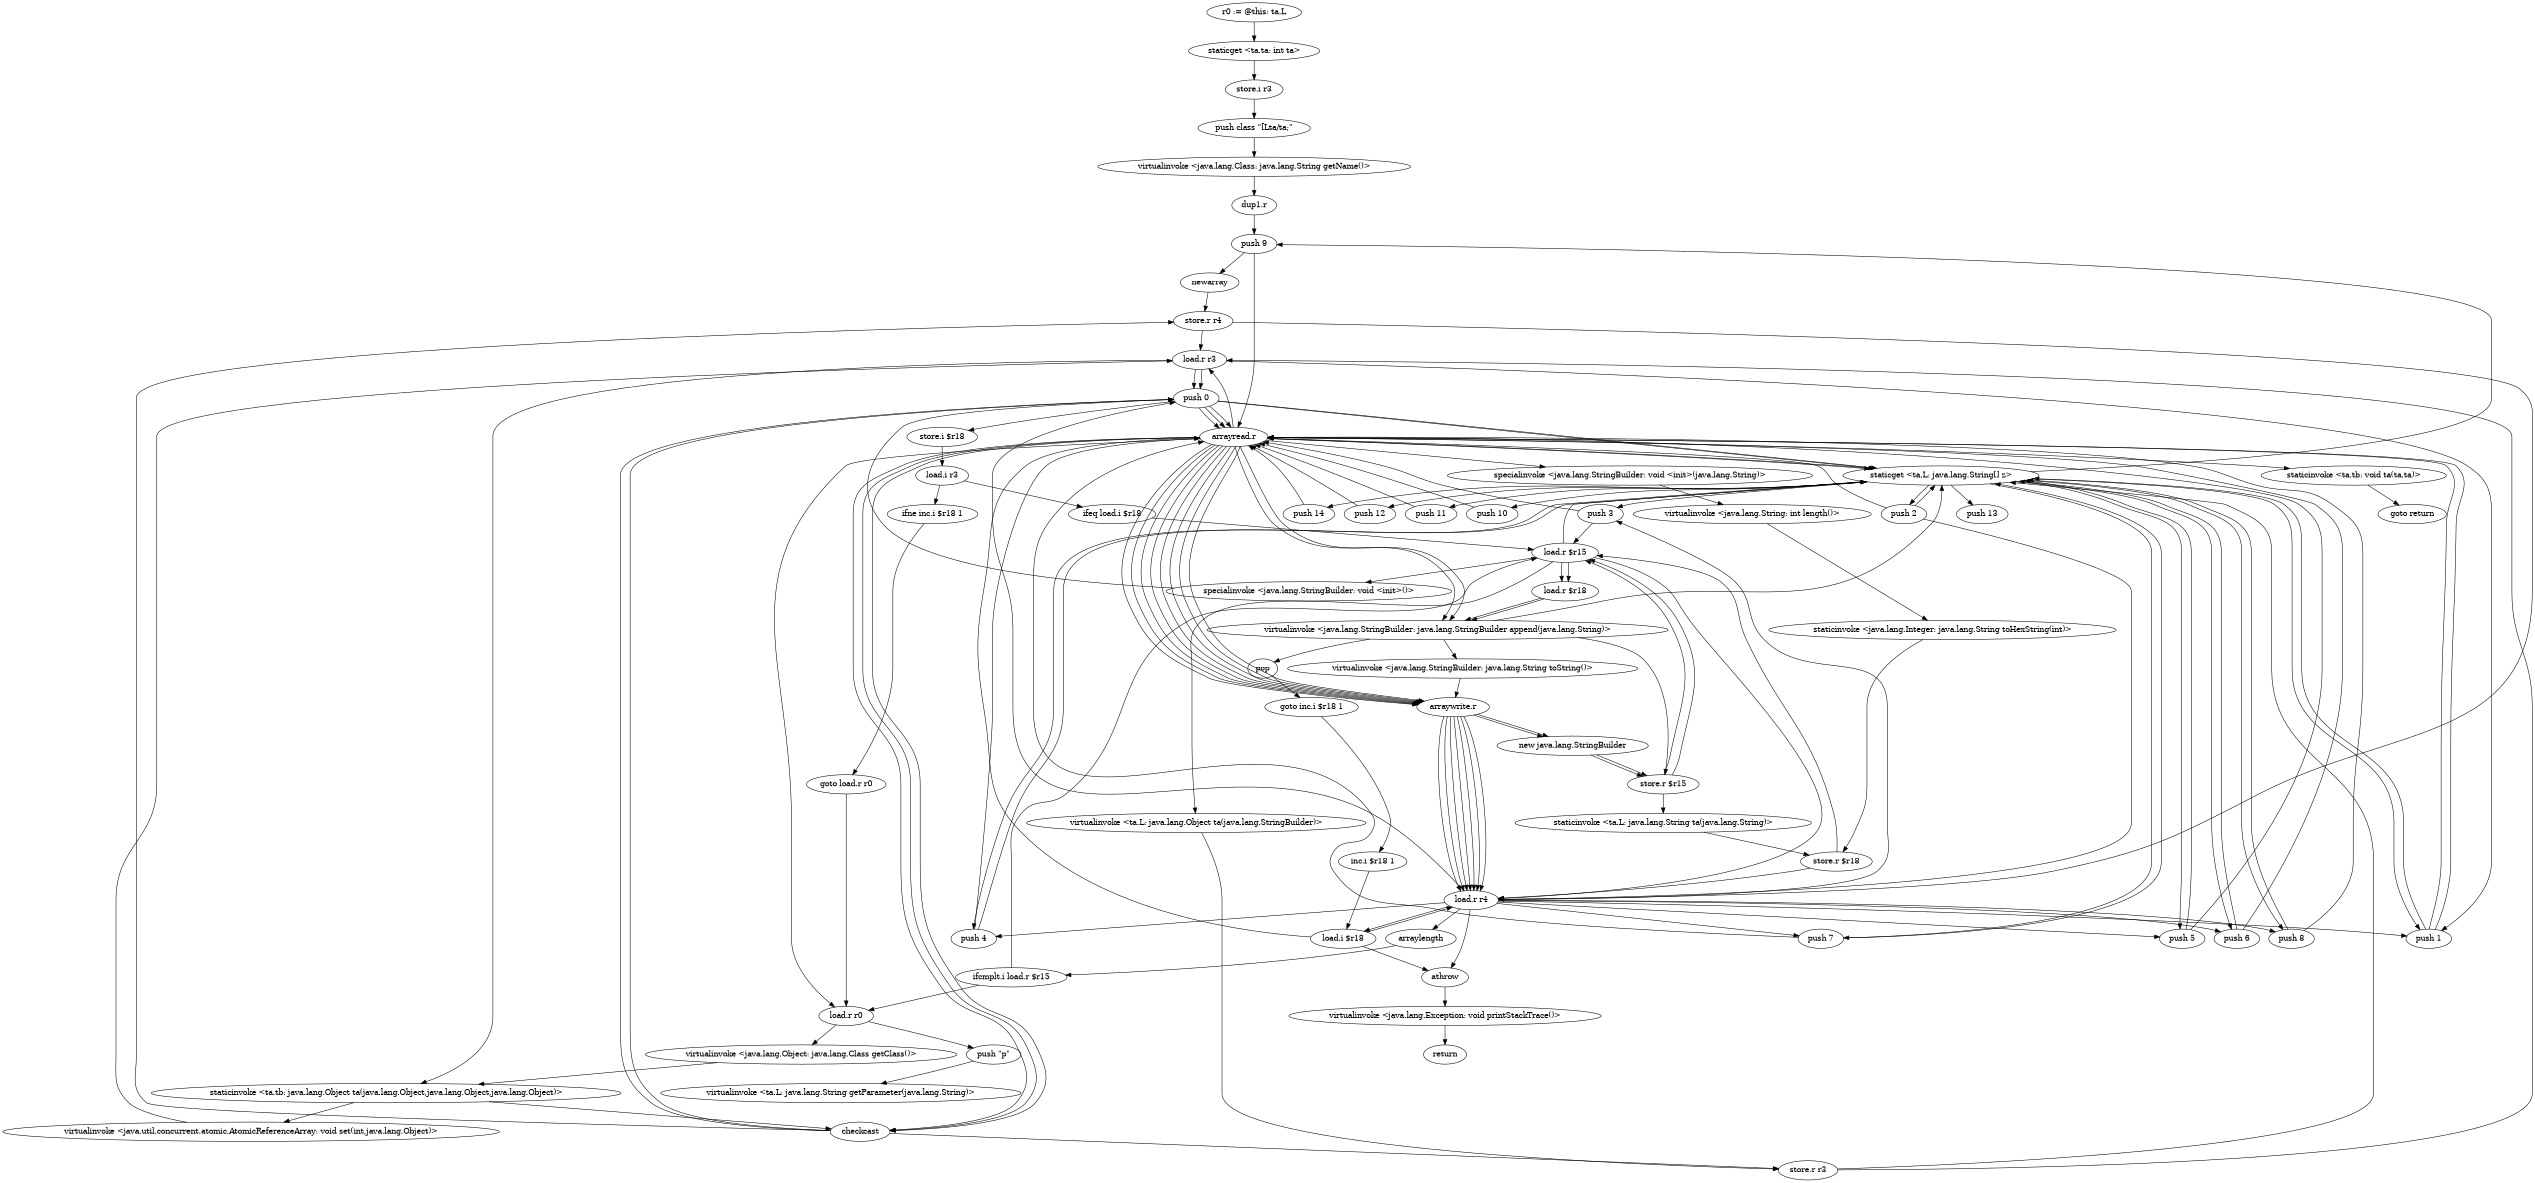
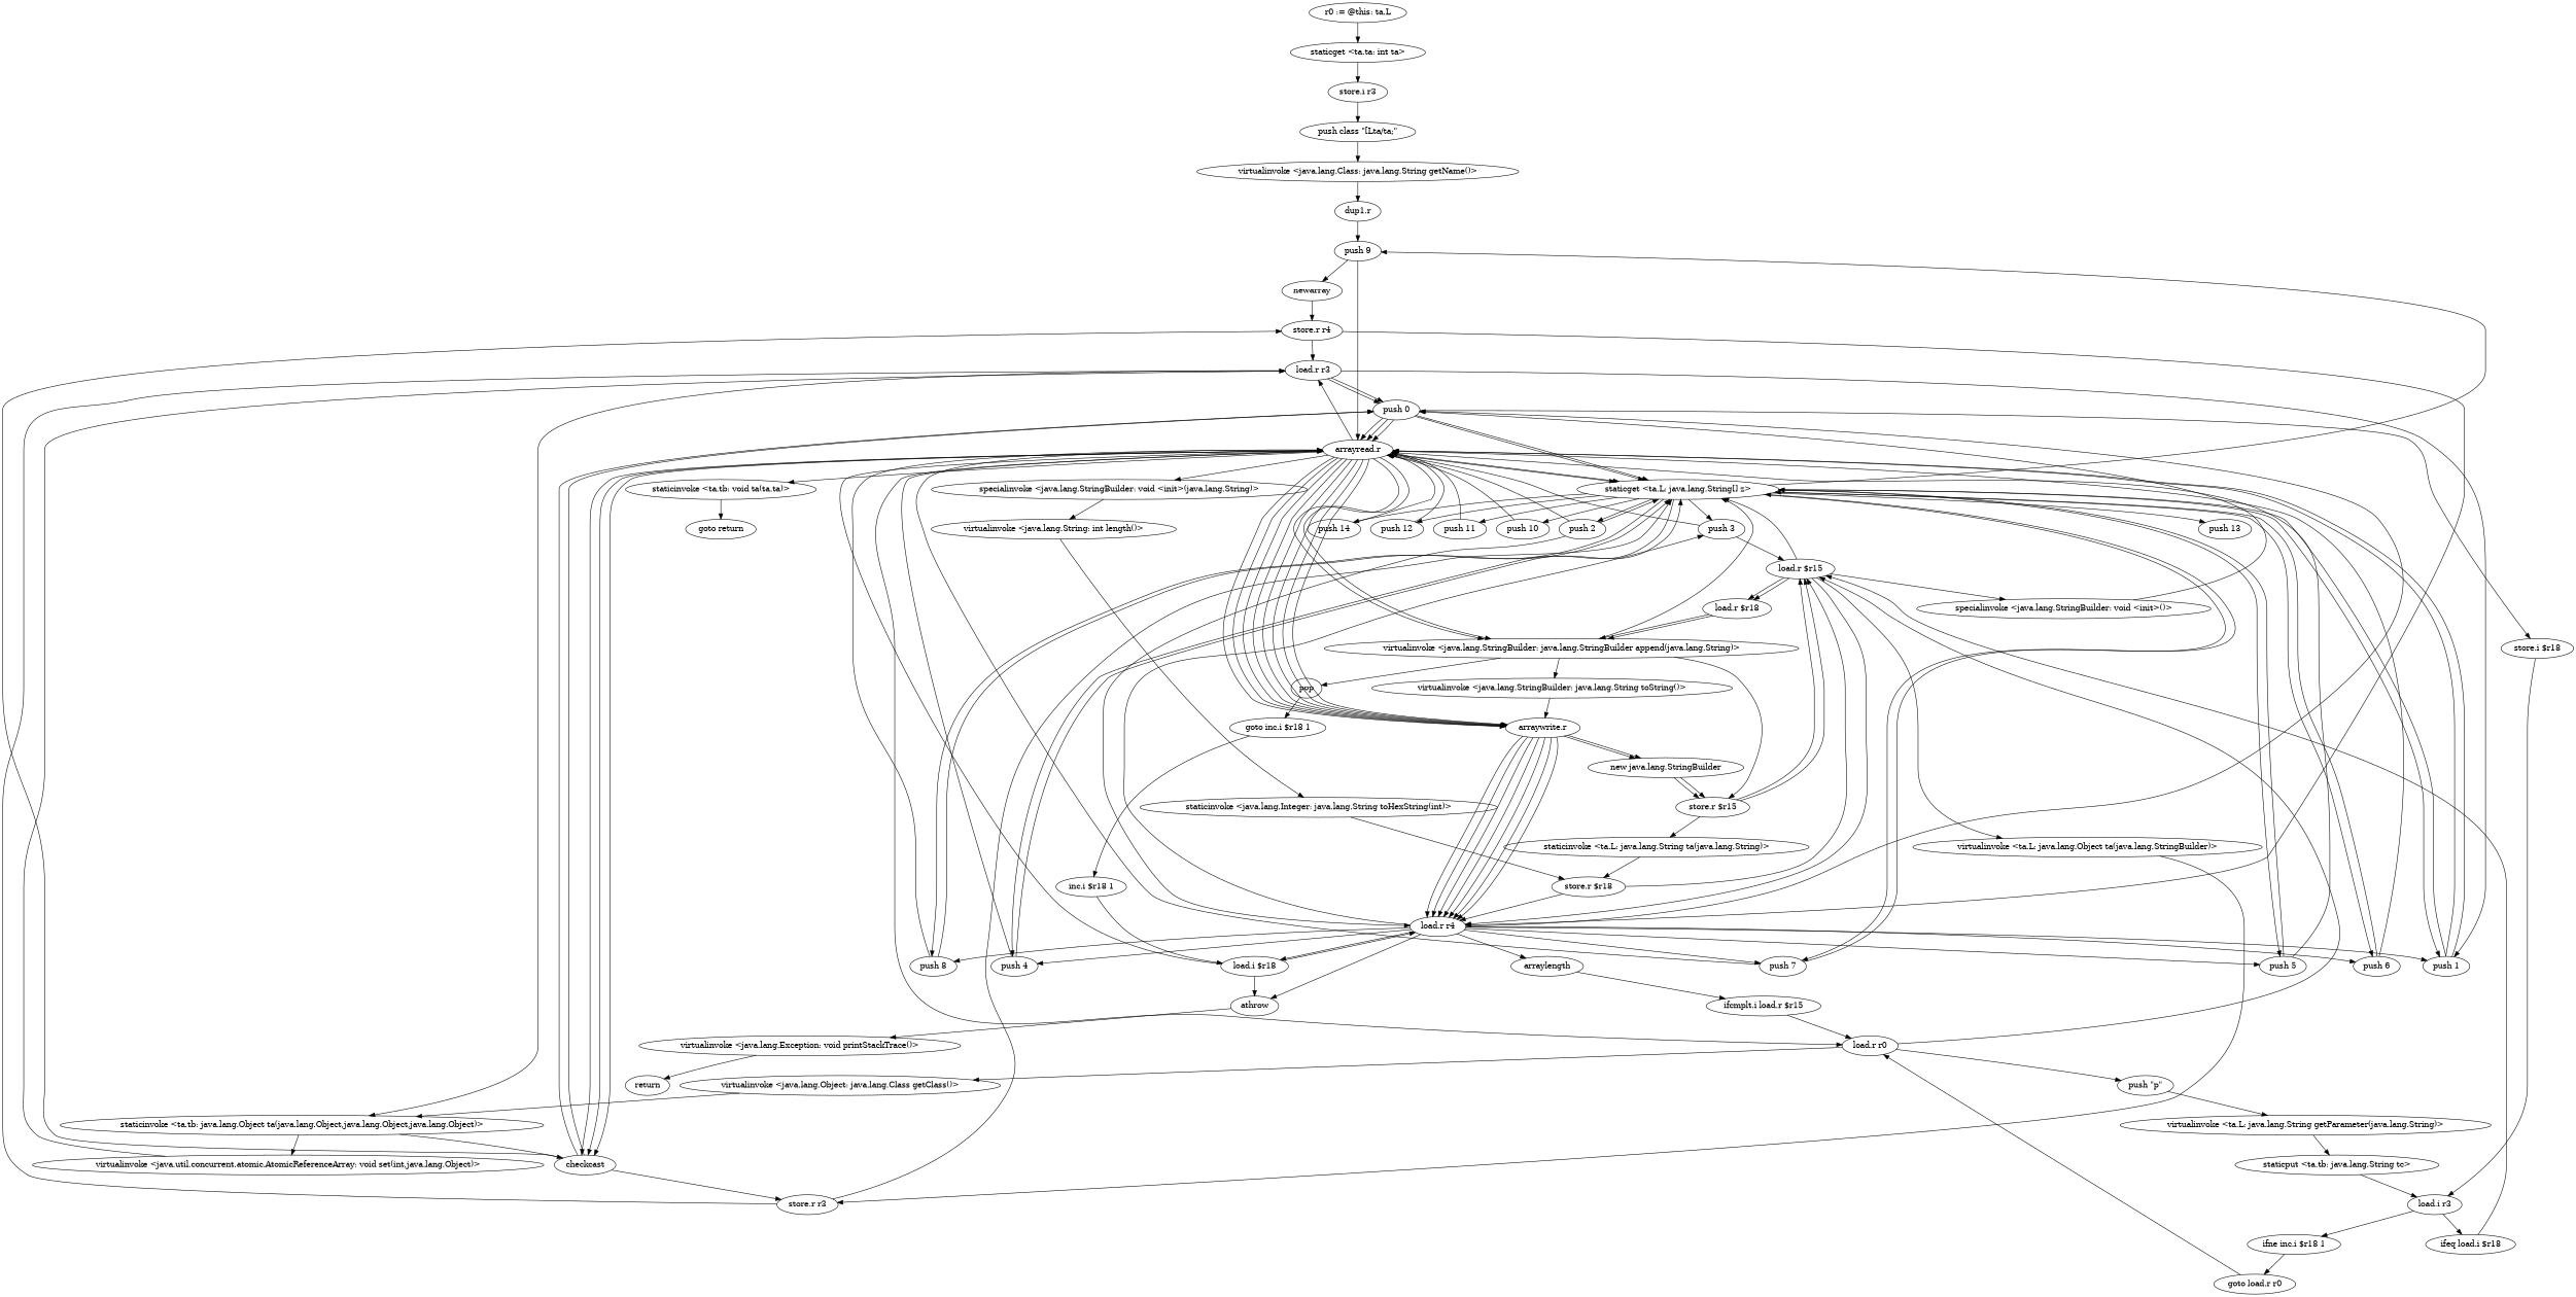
  digraph {
    "r0 := @this: ta.L"
    "staticget <ta.ta: int ta>"
    "store.i r3"
    "push class \"[Lta/ta;\""
    "virtualinvoke <java.lang.Class: java.lang.String getName()>"
    "dup1.r"
    "push 9"
    newarray
    "arrayread.r"
    "store.r r4"
    "load.r r3"
    "staticget <ta.L: java.lang.String[] z>"
    "arraywrite.r"
    "specialinvoke <java.lang.StringBuilder: void <init>(java.lang.String)>"
    "virtualinvoke <java.lang.StringBuilder: java.lang.StringBuilder append(java.lang.String)>"
    "load.r r0"
    checkcast
    "staticinvoke <ta.tb: void ta(ta.ta)>"
    "load.r r4"
    "push 0"
    "push 1"
    "push 3"
    "push 8"
    "push 4"
    "push 7"
    "push 5"
    "push 6"
    "load.i $r18"
    athrow
    arraylength
    "staticinvoke <ta.tb: java.lang.Object ta(java.lang.Object,java.lang.Object,java.lang.Object)>"
    "store.i $r18"
    "push 2"
    "load.r $r15"
    "virtualinvoke <java.lang.Exception: void printStackTrace()>"
    "ifcmplt.i load.r $r15"
    "push 14"
    "push 12"
    "push 13"
    "push 11"
    "push 10"
    "load.i r3"
    "new java.lang.StringBuilder"
    "virtualinvoke <java.lang.String: int length()>"
    "store.r $r15"
    "virtualinvoke <java.lang.StringBuilder: java.lang.String toString()>"
    pop
    "push \"p\""
    "virtualinvoke <java.lang.Object: java.lang.Class getClass()>"
    "store.r r3"
    "goto return"
    "staticinvoke <ta.L: java.lang.String ta(java.lang.String)>"
    "load.r $r18"
    "specialinvoke <java.lang.StringBuilder: void <init>()>"
    "virtualinvoke <ta.L: java.lang.Object ta(java.lang.StringBuilder)>"
    "store.r $r18"
    "staticinvoke <java.lang.Integer: java.lang.String toHexString(int)>"
    "goto inc.i $r18 1"
    "ifeq load.i $r18"
    "ifne inc.i $r18 1"
    "goto load.r r0"
    return
    "inc.i $r18 1"
    "virtualinvoke <ta.L: java.lang.String getParameter(java.lang.String)>"
+   "staticput <ta.tb: java.lang.String tc>"
    "virtualinvoke <java.util.concurrent.atomic.AtomicReferenceArray: void set(int,java.lang.Object)>"
    "r0 := @this: ta.L" -> "staticget <ta.ta: int ta>"
    "staticget <ta.ta: int ta>" -> "store.i r3"
    "store.i r3" -> "push class \"[Lta/ta;\""
    "push class \"[Lta/ta;\"" -> "virtualinvoke <java.lang.Class: java.lang.String getName()>"
    "virtualinvoke <java.lang.Class: java.lang.String getName()>" -> "dup1.r"
    "dup1.r" -> "push 9"
    "push 9" -> newarray
    "push 9" -> "arrayread.r"
    newarray -> "store.r r4"
    "arrayread.r" -> "load.r r3"
    "arrayread.r" -> "staticget <ta.L: java.lang.String[] z>"
    "arrayread.r" -> "staticget <ta.L: java.lang.String[] z>"
    "arrayread.r" -> "arraywrite.r"
    "arrayread.r" -> "arraywrite.r"
    "arrayread.r" -> "arraywrite.r"
    "arrayread.r" -> "arraywrite.r"
    "arrayread.r" -> "arraywrite.r"
    "arrayread.r" -> "arraywrite.r"
    "arrayread.r" -> "arraywrite.r"
    "arrayread.r" -> "arraywrite.r"
    "arrayread.r" -> "specialinvoke <java.lang.StringBuilder: void <init>(java.lang.String)>"
    "arrayread.r" -> "virtualinvoke <java.lang.StringBuilder: java.lang.StringBuilder append(java.lang.String)>"
    "arrayread.r" -> "virtualinvoke <java.lang.StringBuilder: java.lang.StringBuilder append(java.lang.String)>"
    "arrayread.r" -> "load.r r0"
    "arrayread.r" -> checkcast
    "arrayread.r" -> checkcast
    "arrayread.r" -> checkcast
    "arrayread.r" -> "staticinvoke <ta.tb: void ta(ta.ta)>"
    "store.r r4" -> "load.r r3"
    "store.r r4" -> "load.r r4"
    "load.r r3" -> "push 0"
    "load.r r3" -> "push 0"
    "load.r r3" -> "push 1"
    "load.r r3" -> "staticinvoke <ta.tb: java.lang.Object ta(java.lang.Object,java.lang.Object,java.lang.Object)>"
    "staticget <ta.L: java.lang.String[] z>" -> "push 9"
    "staticget <ta.L: java.lang.String[] z>" -> "push 1"
    "staticget <ta.L: java.lang.String[] z>" -> "push 3"
    "staticget <ta.L: java.lang.String[] z>" -> "push 8"
    "staticget <ta.L: java.lang.String[] z>" -> "push 4"
    "staticget <ta.L: java.lang.String[] z>" -> "push 7"
    "staticget <ta.L: java.lang.String[] z>" -> "push 5"
    "staticget <ta.L: java.lang.String[] z>" -> "push 6"
    "staticget <ta.L: java.lang.String[] z>" -> "push 2"
    "staticget <ta.L: java.lang.String[] z>" -> "push 14"
    "staticget <ta.L: java.lang.String[] z>" -> "push 12"
    "staticget <ta.L: java.lang.String[] z>" -> "push 13"
    "staticget <ta.L: java.lang.String[] z>" -> "push 11"
    "staticget <ta.L: java.lang.String[] z>" -> "push 10"
    "arraywrite.r" -> "load.r r4"
    "arraywrite.r" -> "load.r r4"
    "arraywrite.r" -> "load.r r4"
    "arraywrite.r" -> "load.r r4"
    "arraywrite.r" -> "load.r r4"
    "arraywrite.r" -> "load.r r4"
    "arraywrite.r" -> "load.r r4"
    "arraywrite.r" -> "new java.lang.StringBuilder"
    "arraywrite.r" -> "new java.lang.StringBuilder"
    "specialinvoke <java.lang.StringBuilder: void <init>(java.lang.String)>" -> "virtualinvoke <java.lang.String: int length()>"
    "virtualinvoke <java.lang.StringBuilder: java.lang.StringBuilder append(java.lang.String)>" -> "staticget <ta.L: java.lang.String[] z>"
    "virtualinvoke <java.lang.StringBuilder: java.lang.StringBuilder append(java.lang.String)>" -> "store.r $r15"
    "virtualinvoke <java.lang.StringBuilder: java.lang.StringBuilder append(java.lang.String)>" -> "virtualinvoke <java.lang.StringBuilder: java.lang.String toString()>"
    "virtualinvoke <java.lang.StringBuilder: java.lang.StringBuilder append(java.lang.String)>" -> pop
-   "ifcmplt.i load.r $r15" -> "load.r $r15"
+   "load.r r0" -> "load.r $r15"
    "load.r r0" -> "push \"p\""
    "load.r r0" -> "virtualinvoke <java.lang.Object: java.lang.Class getClass()>"
    checkcast -> "store.r r4"
    checkcast -> "push 0"
    checkcast -> "push 0"
    checkcast -> "store.r r3"
    "staticinvoke <ta.tb: void ta(ta.ta)>" -> "goto return"
    "load.r r4" -> "push 0"
    "load.r r4" -> "push 1"
    "load.r r4" -> "push 3"
    "load.r r4" -> "push 8"
    "load.r r4" -> "push 4"
    "load.r r4" -> "push 7"
    "load.r r4" -> "push 5"
    "load.r r4" -> "push 6"
    "load.r r4" -> "load.i $r18"
    "load.r r4" -> athrow
    "load.r r4" -> arraylength
    "push 0" -> "arrayread.r"
    "push 0" -> "arrayread.r"
    "push 0" -> "arrayread.r"
    "push 0" -> "staticget <ta.L: java.lang.String[] z>"
    "push 0" -> "staticget <ta.L: java.lang.String[] z>"
    "push 0" -> "store.i $r18"
    "push 1" -> "arrayread.r"
    "push 1" -> "arrayread.r"
    "push 1" -> "staticget <ta.L: java.lang.String[] z>"
    "push 3" -> "arrayread.r"
    "push 3" -> "load.r $r15"
    "push 8" -> "arrayread.r"
    "push 8" -> "staticget <ta.L: java.lang.String[] z>"
    "push 4" -> "arrayread.r"
    "push 4" -> "staticget <ta.L: java.lang.String[] z>"
    "push 7" -> "arrayread.r"
    "push 7" -> "staticget <ta.L: java.lang.String[] z>"
    "push 5" -> "arrayread.r"
    "push 5" -> "staticget <ta.L: java.lang.String[] z>"
    "push 6" -> "arrayread.r"
    "push 6" -> "staticget <ta.L: java.lang.String[] z>"
    "load.i $r18" -> "arrayread.r"
    "load.i $r18" -> "load.r r4"
    "load.i $r18" -> athrow
    athrow -> "virtualinvoke <java.lang.Exception: void printStackTrace()>"
    arraylength -> "ifcmplt.i load.r $r15"
    "staticinvoke <ta.tb: java.lang.Object ta(java.lang.Object,java.lang.Object,java.lang.Object)>" -> checkcast
    "staticinvoke <ta.tb: java.lang.Object ta(java.lang.Object,java.lang.Object,java.lang.Object)>" -> "virtualinvoke <java.util.concurrent.atomic.AtomicReferenceArray: void set(int,java.lang.Object)>"
    "store.i $r18" -> "load.i r3"
    "push 2" -> "arrayread.r"
    "push 2" -> "staticget <ta.L: java.lang.String[] z>"
    "push 2" -> "load.r r4"
    "load.r $r15" -> "staticget <ta.L: java.lang.String[] z>"
    "load.r $r15" -> "load.r r4"
    "load.r $r15" -> "load.r $r18"
    "load.r $r15" -> "load.r $r18"
    "load.r $r15" -> "specialinvoke <java.lang.StringBuilder: void <init>()>"
    "load.r $r15" -> "virtualinvoke <ta.L: java.lang.Object ta(java.lang.StringBuilder)>"
    "virtualinvoke <java.lang.Exception: void printStackTrace()>" -> return
    "ifcmplt.i load.r $r15" -> "load.r r0"
    "push 14" -> "arrayread.r"
    "push 12" -> "arrayread.r"
    "push 11" -> "arrayread.r"
    "push 10" -> "arrayread.r"
    "load.i r3" -> "ifeq load.i $r18"
    "load.i r3" -> "ifne inc.i $r18 1"
    "new java.lang.StringBuilder" -> "store.r $r15"
    "new java.lang.StringBuilder" -> "store.r $r15"
    "virtualinvoke <java.lang.String: int length()>" -> "staticinvoke <java.lang.Integer: java.lang.String toHexString(int)>"
    "store.r $r15" -> "load.r $r15"
    "store.r $r15" -> "load.r $r15"
    "store.r $r15" -> "staticinvoke <ta.L: java.lang.String ta(java.lang.String)>"
    "virtualinvoke <java.lang.StringBuilder: java.lang.String toString()>" -> "arraywrite.r"
    pop -> "goto inc.i $r18 1"
    "push \"p\"" -> "virtualinvoke <ta.L: java.lang.String getParameter(java.lang.String)>"
    "virtualinvoke <java.lang.Object: java.lang.Class getClass()>" -> "staticinvoke <ta.tb: java.lang.Object ta(java.lang.Object,java.lang.Object,java.lang.Object)>"
    "store.r r3" -> "load.r r3"
    "store.r r3" -> "staticget <ta.L: java.lang.String[] z>"
    "staticinvoke <ta.L: java.lang.String ta(java.lang.String)>" -> "store.r $r18"
    "load.r $r18" -> "virtualinvoke <java.lang.StringBuilder: java.lang.StringBuilder append(java.lang.String)>"
    "load.r $r18" -> "virtualinvoke <java.lang.StringBuilder: java.lang.StringBuilder append(java.lang.String)>"
    "specialinvoke <java.lang.StringBuilder: void <init>()>" -> "push 0"
    "virtualinvoke <ta.L: java.lang.Object ta(java.lang.StringBuilder)>" -> "store.r r3"
    "store.r $r18" -> "load.r r4"
    "store.r $r18" -> "load.r $r15"
    "staticinvoke <java.lang.Integer: java.lang.String toHexString(int)>" -> "store.r $r18"
    "goto inc.i $r18 1" -> "inc.i $r18 1"
    "ifeq load.i $r18" -> "load.r $r15"
    "ifne inc.i $r18 1" -> "goto load.r r0"
    "goto load.r r0" -> "load.r r0"
    "inc.i $r18 1" -> "load.i $r18"
+   "virtualinvoke <ta.L: java.lang.String getParameter(java.lang.String)>" -> "staticput <ta.tb: java.lang.String tc>"
+   "staticput <ta.tb: java.lang.String tc>" -> "load.i r3"
    "virtualinvoke <java.util.concurrent.atomic.AtomicReferenceArray: void set(int,java.lang.Object)>" -> "load.r r3"
  }
